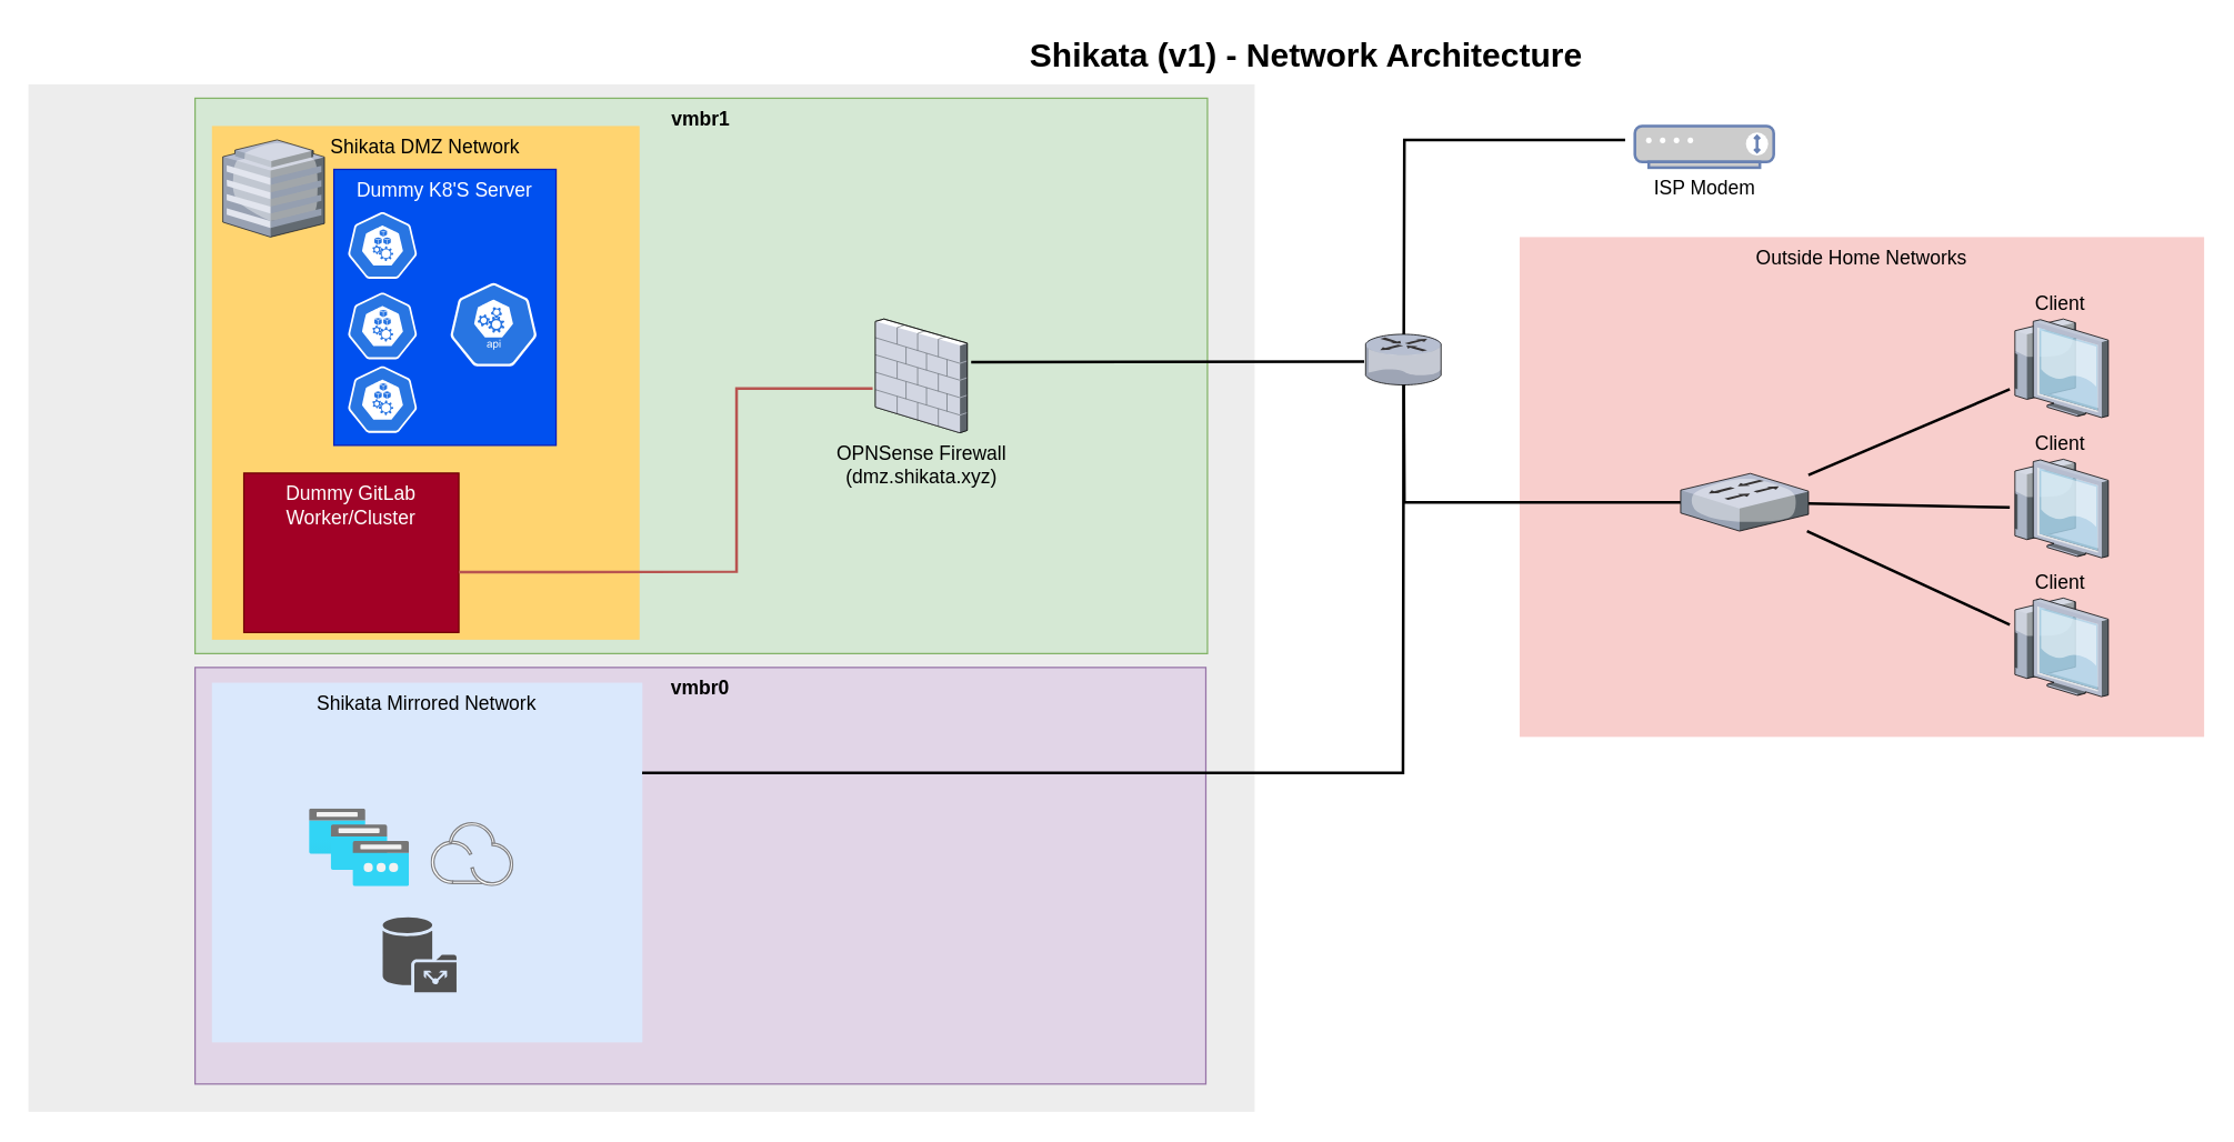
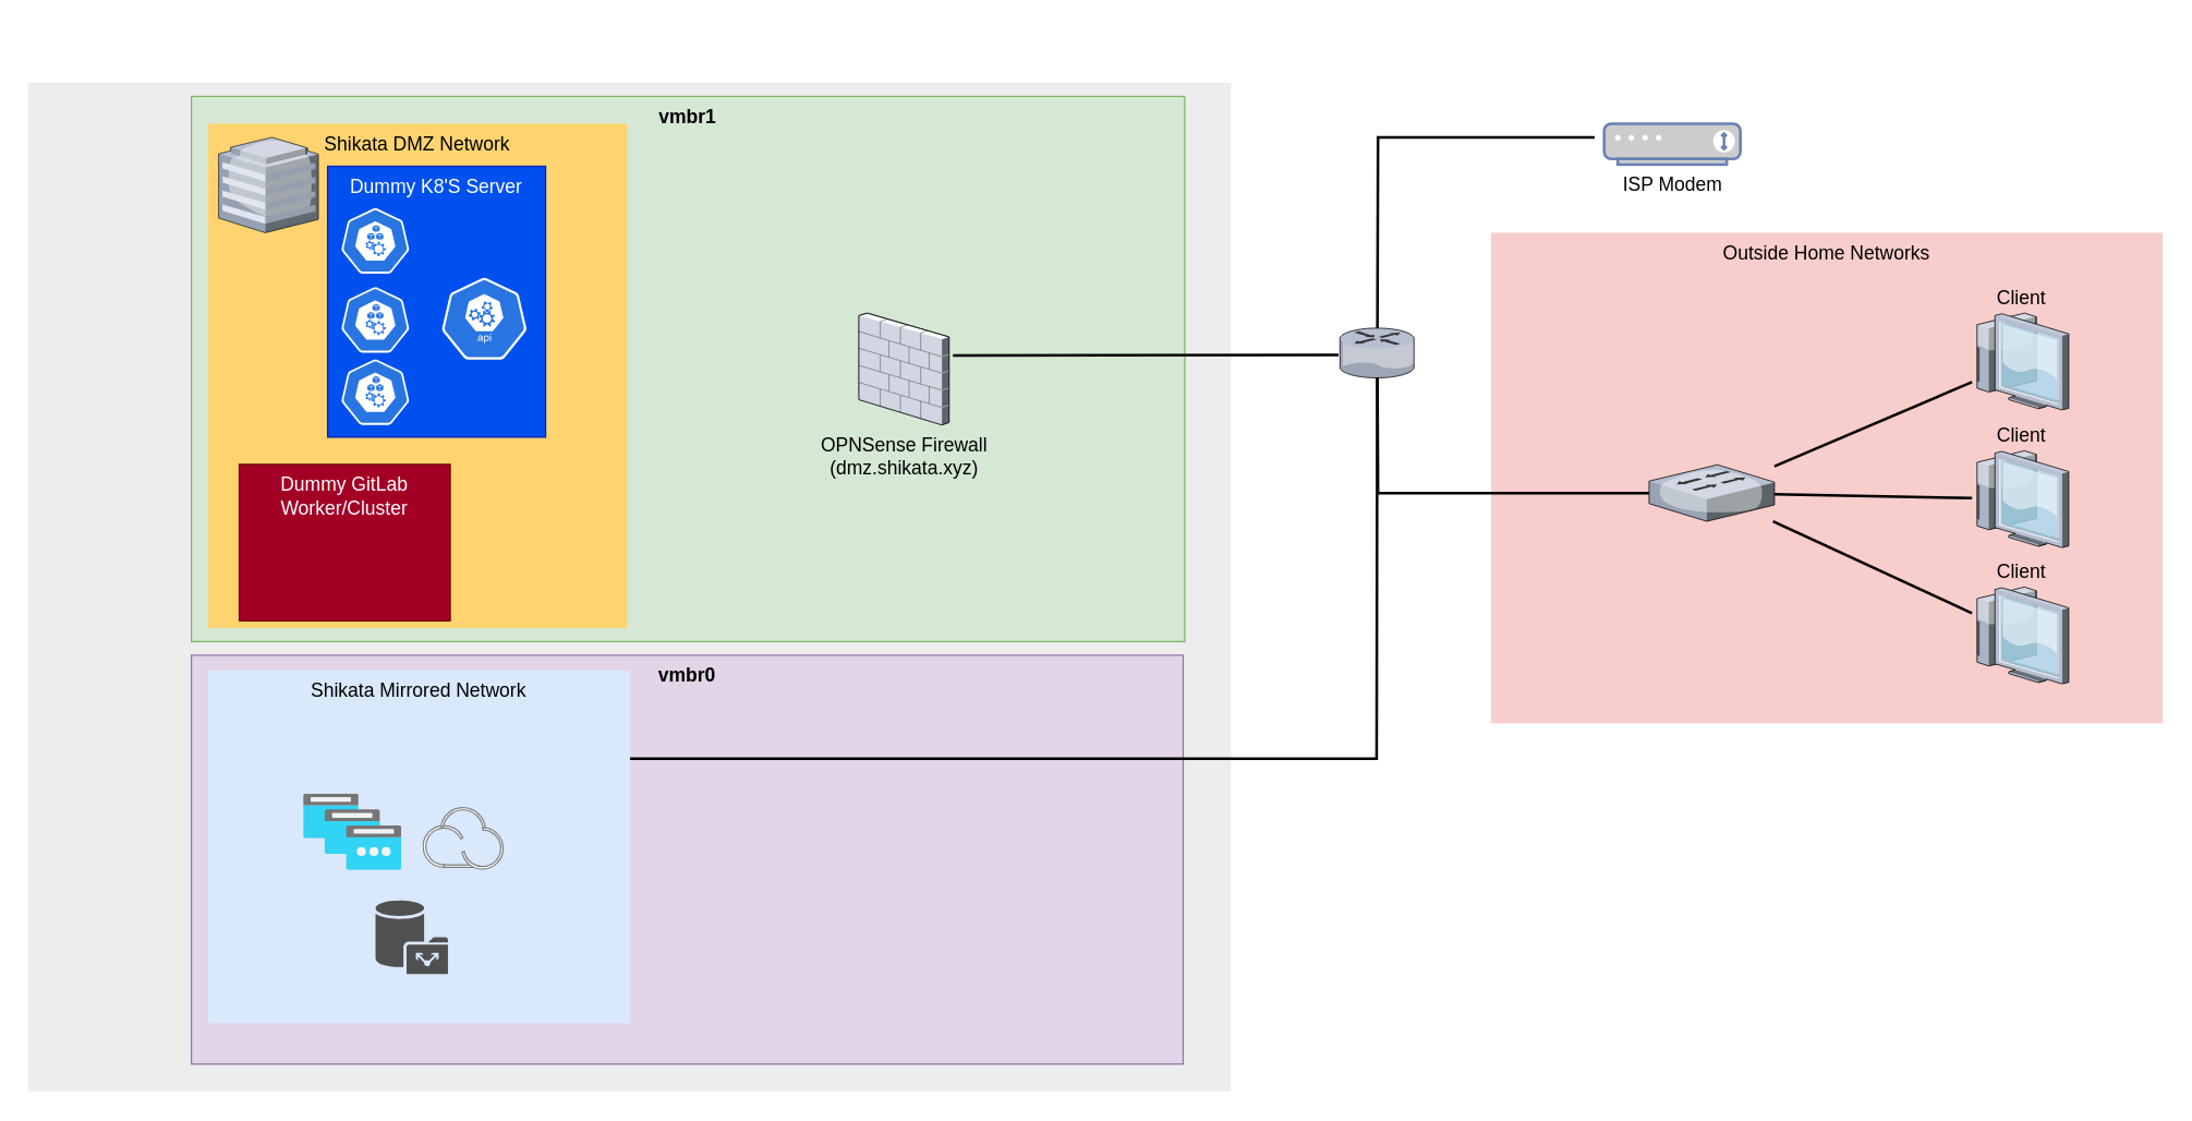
  <mxCell id="0" style=";html=1;" />
  <mxCell id="1" style=";html=1;" parent="0" />
  <mxCell id="2" value="" style="whiteSpace=wrap;html=1;fillColor=#EDEDED;fontSize=14;strokeColor=none;verticalAlign=top;" vertex="1" parent="1"><mxGeometry x="20" y="60" width="883.15" height="740" as="geometry" /></mxCell>
  <mxCell id="3" value="&lt;b&gt;vmbr1&lt;/b&gt;" style="whiteSpace=wrap;html=1;fillColor=#d5e8d4;fontSize=14;strokeColor=#82b366;verticalAlign=top;" parent="1" vertex="1"><mxGeometry x="140" y="70" width="729.15" height="400" as="geometry" /></mxCell>
  <mxCell id="4" value="Shikata DMZ Network" style="whiteSpace=wrap;html=1;fillColor=#FFD470;gradientColor=none;fontSize=14;strokeColor=none;verticalAlign=top;" parent="1" vertex="1"><mxGeometry x="152.15" y="90" width="308" height="370" as="geometry" /></mxCell>
  <mxCell id="5" value="Dummy GitLab Worker/Cluster" style="whiteSpace=wrap;html=1;fillColor=#a20025;fontSize=14;strokeColor=#6F0000;verticalAlign=top;fontColor=#ffffff;" vertex="1" parent="1"><mxGeometry x="175.15" y="340" width="154.85" height="114.75" as="geometry" /></mxCell>
  <mxCell id="6" value="Dummy K8'S Server" style="whiteSpace=wrap;html=1;fillColor=#0050ef;fontSize=14;strokeColor=#001DBC;verticalAlign=top;fontColor=#ffffff;" vertex="1" parent="1"><mxGeometry x="240" y="121.25" width="160" height="198.75" as="geometry" /></mxCell>
  <mxCell id="7" value="Outside Home Networks" style="whiteSpace=wrap;html=1;fillColor=#f8cecc;fontSize=14;strokeColor=none;verticalAlign=top;" parent="1" vertex="1"><mxGeometry x="1094" y="170" width="493" height="360" as="geometry" /></mxCell>
  <mxCell id="8" style="edgeStyle=none;rounded=0;html=1;startSize=10;endSize=10;jettySize=auto;orthogonalLoop=1;fontSize=14;endArrow=none;endFill=0;strokeWidth=2;" parent="1" source="10" edge="1"><mxGeometry relative="1" as="geometry"><mxPoint x="1170" y="100" as="targetPoint" /><Array as="points"><mxPoint x="1011" y="100" /></Array></mxGeometry></mxCell>
  <mxCell id="9" style="edgeStyle=none;rounded=0;html=1;startSize=10;endSize=10;jettySize=auto;orthogonalLoop=1;fontSize=14;endArrow=none;endFill=0;strokeWidth=2;" parent="1" source="10" target="15" edge="1"><mxGeometry relative="1" as="geometry"><Array as="points"><mxPoint x="1011" y="361" /></Array></mxGeometry></mxCell>
  <mxCell id="10" value="" style="verticalLabelPosition=bottom;aspect=fixed;html=1;verticalAlign=top;strokeColor=none;shape=mxgraph.citrix.router;fillColor=#66B2FF;gradientColor=#0066CC;fontSize=14;" parent="1" vertex="1"><mxGeometry x="983" y="240" width="55" height="36.5" as="geometry" /></mxCell>
  <mxCell id="11" value="" style="verticalLabelPosition=bottom;aspect=fixed;html=1;verticalAlign=top;strokeColor=none;shape=mxgraph.citrix.hq_enterprise;fillColor=#66B2FF;gradientColor=#0066CC;fontSize=14;" parent="1" vertex="1"><mxGeometry x="160" y="100" width="73.18" height="70" as="geometry" /></mxCell>
  <mxCell id="12" style="edgeStyle=none;rounded=0;html=1;startSize=10;endSize=10;jettySize=auto;orthogonalLoop=1;fontSize=14;endArrow=none;endFill=0;strokeWidth=2;" parent="1" source="15" target="18" edge="1"><mxGeometry relative="1" as="geometry" /></mxCell>
  <mxCell id="13" style="edgeStyle=none;rounded=0;html=1;startSize=10;endSize=10;jettySize=auto;orthogonalLoop=1;fontSize=14;endArrow=none;endFill=0;strokeWidth=2;" parent="1" source="15" target="17" edge="1"><mxGeometry relative="1" as="geometry" /></mxCell>
  <mxCell id="14" style="edgeStyle=none;rounded=0;html=1;startSize=10;endSize=10;jettySize=auto;orthogonalLoop=1;fontSize=14;endArrow=none;endFill=0;strokeWidth=2;" parent="1" source="15" target="16" edge="1"><mxGeometry relative="1" as="geometry" /></mxCell>
  <mxCell id="15" value="" style="verticalLabelPosition=bottom;aspect=fixed;html=1;verticalAlign=top;strokeColor=none;shape=mxgraph.citrix.switch;fillColor=#66B2FF;gradientColor=#0066CC;fontSize=14;" parent="1" vertex="1"><mxGeometry x="1210" y="340.25" width="92" height="41.5" as="geometry" /></mxCell>
  <mxCell id="16" value="Client" style="verticalLabelPosition=top;aspect=fixed;html=1;verticalAlign=bottom;strokeColor=none;shape=mxgraph.citrix.thin_client;fillColor=#66B2FF;gradientColor=#0066CC;fontSize=14;labelPosition=center;align=center;" parent="1" vertex="1"><mxGeometry x="1447" y="430" width="71" height="71" as="geometry" /></mxCell>
  <mxCell id="17" value="Client" style="verticalLabelPosition=top;aspect=fixed;html=1;verticalAlign=bottom;strokeColor=none;shape=mxgraph.citrix.thin_client;fillColor=#66B2FF;gradientColor=#0066CC;fontSize=14;labelPosition=center;align=center;" parent="1" vertex="1"><mxGeometry x="1447" y="330" width="71" height="71" as="geometry" /></mxCell>
  <mxCell id="18" value="Client" style="verticalLabelPosition=top;aspect=fixed;html=1;verticalAlign=bottom;strokeColor=none;shape=mxgraph.citrix.thin_client;fillColor=#66B2FF;gradientColor=#0066CC;fontSize=14;labelPosition=center;align=center;" parent="1" vertex="1"><mxGeometry x="1447" y="229" width="71" height="71" as="geometry" /></mxCell>
- <mxCell id="19" value="Shikata (v1) - Network Architecture" style="text;strokeColor=none;fillColor=none;html=1;fontSize=24;fontStyle=1;verticalAlign=middle;align=center;" parent="1" vertex="1"><mxGeometry x="509" y="20" width="861" height="40" as="geometry" /></mxCell>
  <mxCell id="20" value="&lt;span style=&quot;color: rgb(0 , 0 , 0) ; font-size: 14px&quot;&gt;ISP Modem&lt;/span&gt;" style="fontColor=#0066CC;verticalAlign=top;verticalLabelPosition=bottom;labelPosition=center;align=center;html=1;outlineConnect=0;fillColor=#CCCCCC;strokeColor=#6881B3;gradientColor=none;gradientDirection=north;strokeWidth=2;shape=mxgraph.networks.modem;" vertex="1" parent="1"><mxGeometry x="1177" y="90" width="100" height="30" as="geometry" /></mxCell>
  <mxCell id="21" value="" style="aspect=fixed;html=1;points=[];align=center;image;fontSize=12;image=img/lib/azure2/general/Storage_Container.svg;" vertex="1" parent="1"><mxGeometry x="275.15" y="570" width="64" height="52" as="geometry" /></mxCell>
  <mxCell id="22" value="vmbr0" style="whiteSpace=wrap;html=1;fillColor=#e1d5e7;fontSize=14;strokeColor=#9673a6;verticalAlign=top;fontStyle=1" vertex="1" parent="1"><mxGeometry x="140" y="480" width="728" height="300" as="geometry" /></mxCell>
  <mxCell id="23" value="Shikata Mirrored Network" style="whiteSpace=wrap;html=1;fillColor=#dae8fc;fontSize=14;strokeColor=none;verticalAlign=top;" parent="1" vertex="1"><mxGeometry x="152.15" y="491" width="310" height="259" as="geometry" /></mxCell>
  <mxCell id="24" value="OPNSense Firewall&lt;br&gt;(dmz.shikata.xyz)" style="verticalLabelPosition=bottom;aspect=fixed;html=1;verticalAlign=top;strokeColor=none;shape=mxgraph.citrix.firewall;fillColor=#66B2FF;gradientColor=#0066CC;fontSize=14;" parent="1" vertex="1"><mxGeometry x="630" y="229" width="66.13" height="82" as="geometry" /></mxCell>
  <mxCell id="25" style="edgeStyle=none;rounded=0;html=1;startSize=10;endSize=10;jettySize=auto;orthogonalLoop=1;fontSize=14;endArrow=none;endFill=0;strokeWidth=2;" edge="1" parent="1" source="10"><mxGeometry relative="1" as="geometry"><mxPoint x="1010" y="430" as="sourcePoint" /><mxPoint x="462" y="556" as="targetPoint" /><Array as="points"><mxPoint x="1010" y="556" /></Array></mxGeometry></mxCell>
  <mxCell id="26" style="edgeStyle=none;rounded=0;html=1;startSize=10;endSize=10;jettySize=auto;orthogonalLoop=1;fontSize=14;endArrow=none;endFill=0;strokeWidth=2;exitX=-0.018;exitY=0.541;exitDx=0;exitDy=0;exitPerimeter=0;entryX=1.043;entryY=0.378;entryDx=0;entryDy=0;entryPerimeter=0;" edge="1" parent="1" source="10" target="24"><mxGeometry relative="1" as="geometry"><mxPoint x="1020.574" y="355.25" as="sourcePoint" /><mxPoint x="870" y="366" as="targetPoint" /></mxGeometry></mxCell>
- <mxCell id="27" style="edgeStyle=none;rounded=0;html=1;startSize=10;endSize=10;jettySize=auto;orthogonalLoop=1;fontSize=14;endArrow=none;endFill=0;strokeWidth=2;fillColor=#f8cecc;strokeColor=#b85450;entryX=1;entryY=0.622;entryDx=0;entryDy=0;entryPerimeter=0;exitX=-0.03;exitY=0.61;exitDx=0;exitDy=0;exitPerimeter=0;" edge="1" parent="1" source="24" target="5"><mxGeometry relative="1" as="geometry"><mxPoint x="630" y="286" as="sourcePoint" /><mxPoint x="328" y="410" as="targetPoint" /><Array as="points"><mxPoint x="530" y="279" /><mxPoint x="530" y="411" /></Array></mxGeometry></mxCell>
  <mxCell id="28" value="" style="html=1;dashed=0;whitespace=wrap;fillColor=#2875E2;strokeColor=#ffffff;points=[[0.005,0.63,0],[0.1,0.2,0],[0.9,0.2,0],[0.5,0,0],[0.995,0.63,0],[0.72,0.99,0],[0.5,1,0],[0.28,0.99,0]];shape=mxgraph.kubernetes.icon;prIcon=api" vertex="1" parent="1"><mxGeometry x="320" y="203" width="70" height="60" as="geometry" /></mxCell>
  <mxCell id="29" value="" style="html=1;dashed=0;whitespace=wrap;fillColor=#2875E2;strokeColor=#ffffff;points=[[0.005,0.63,0],[0.1,0.2,0],[0.9,0.2,0],[0.5,0,0],[0.995,0.63,0],[0.72,0.99,0],[0.5,1,0],[0.28,0.99,0]];shape=mxgraph.kubernetes.icon;prIcon=node" vertex="1" parent="1"><mxGeometry x="250" y="152" width="50" height="48" as="geometry" /></mxCell>
  <mxCell id="30" value="" style="html=1;dashed=0;whitespace=wrap;fillColor=#2875E2;strokeColor=#ffffff;points=[[0.005,0.63,0],[0.1,0.2,0],[0.9,0.2,0],[0.5,0,0],[0.995,0.63,0],[0.72,0.99,0],[0.5,1,0],[0.28,0.99,0]];shape=mxgraph.kubernetes.icon;prIcon=node" vertex="1" parent="1"><mxGeometry x="250" y="210" width="50" height="48" as="geometry" /></mxCell>
  <mxCell id="31" value="" style="html=1;dashed=0;whitespace=wrap;fillColor=#2875E2;strokeColor=#ffffff;points=[[0.005,0.63,0],[0.1,0.2,0],[0.9,0.2,0],[0.5,0,0],[0.995,0.63,0],[0.72,0.99,0],[0.5,1,0],[0.28,0.99,0]];shape=mxgraph.kubernetes.icon;prIcon=node" vertex="1" parent="1"><mxGeometry x="250" y="263" width="50" height="48" as="geometry" /></mxCell>
  <mxCell id="32" value="" style="shape=image;html=1;verticalAlign=top;verticalLabelPosition=bottom;labelBackgroundColor=#ffffff;imageAspect=0;aspect=fixed;image=https://cdn4.iconfinder.com/data/icons/logos-and-brands/512/144_Gitlab_logo_logos-128.png;fontStyle=1" vertex="1" parent="1"><mxGeometry x="222.58" y="381.75" width="60" height="60" as="geometry" /></mxCell>
  <mxCell id="33" value="" style="aspect=fixed;html=1;points=[];align=center;image;fontSize=12;image=img/lib/azure2/networking/Public_IP_Prefixes.svg;" vertex="1" parent="1"><mxGeometry x="222.58" y="582" width="72" height="56" as="geometry" /></mxCell>
  <mxCell id="34" value="" style="aspect=fixed;perimeter=ellipsePerimeter;html=1;align=center;shadow=0;dashed=0;fontColor=#4277BB;labelBackgroundColor=#ffffff;fontSize=12;spacingTop=3;image;image=img/lib/ibm/miscellaneous/ibm_public_cloud.svg;" vertex="1" parent="1"><mxGeometry x="310" y="591.8" width="60" height="46.2" as="geometry" /></mxCell>
  <mxCell id="35" value="" style="shadow=0;dashed=0;html=1;strokeColor=none;fillColor=#505050;labelPosition=center;verticalLabelPosition=bottom;verticalAlign=top;outlineConnect=0;align=center;shape=mxgraph.office.databases.database_public_folder;" vertex="1" parent="1"><mxGeometry x="275.15" y="660" width="53.15" height="54" as="geometry" /></mxCell>
